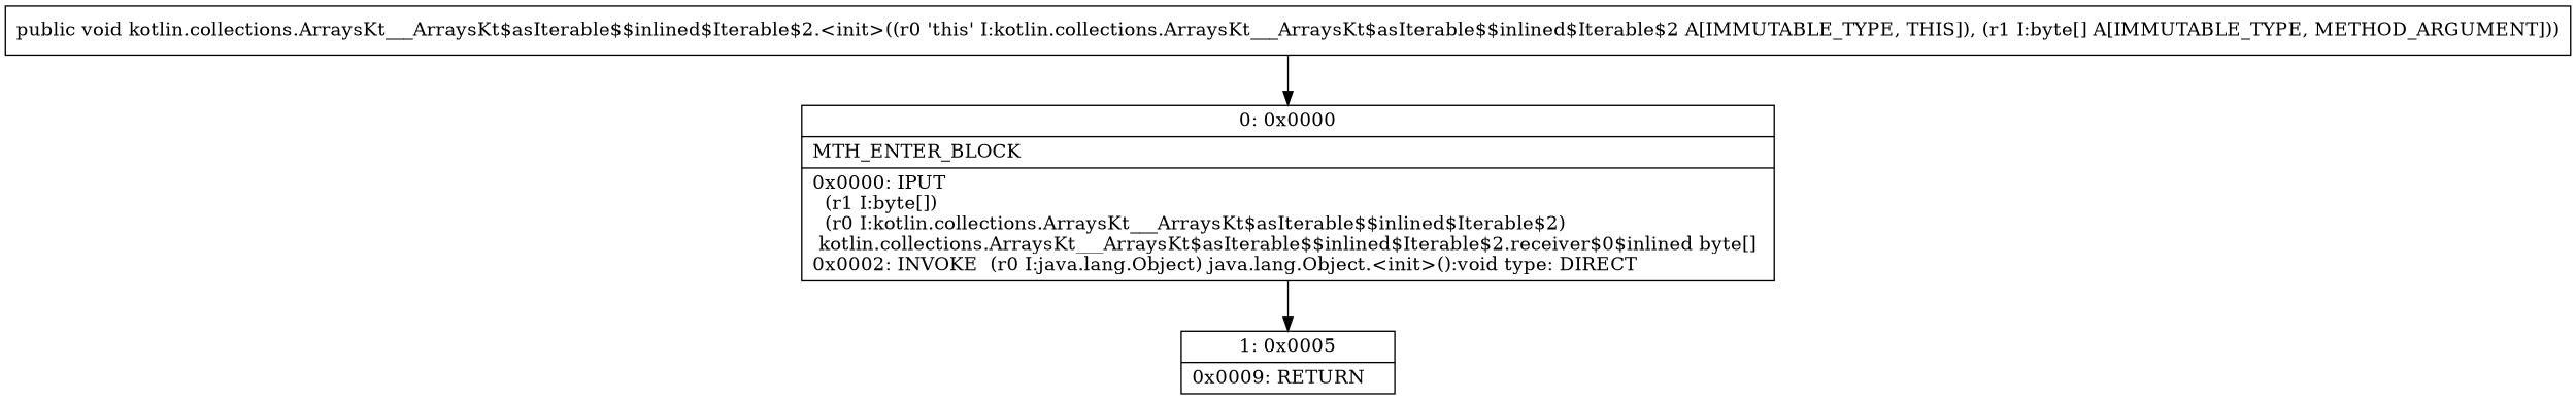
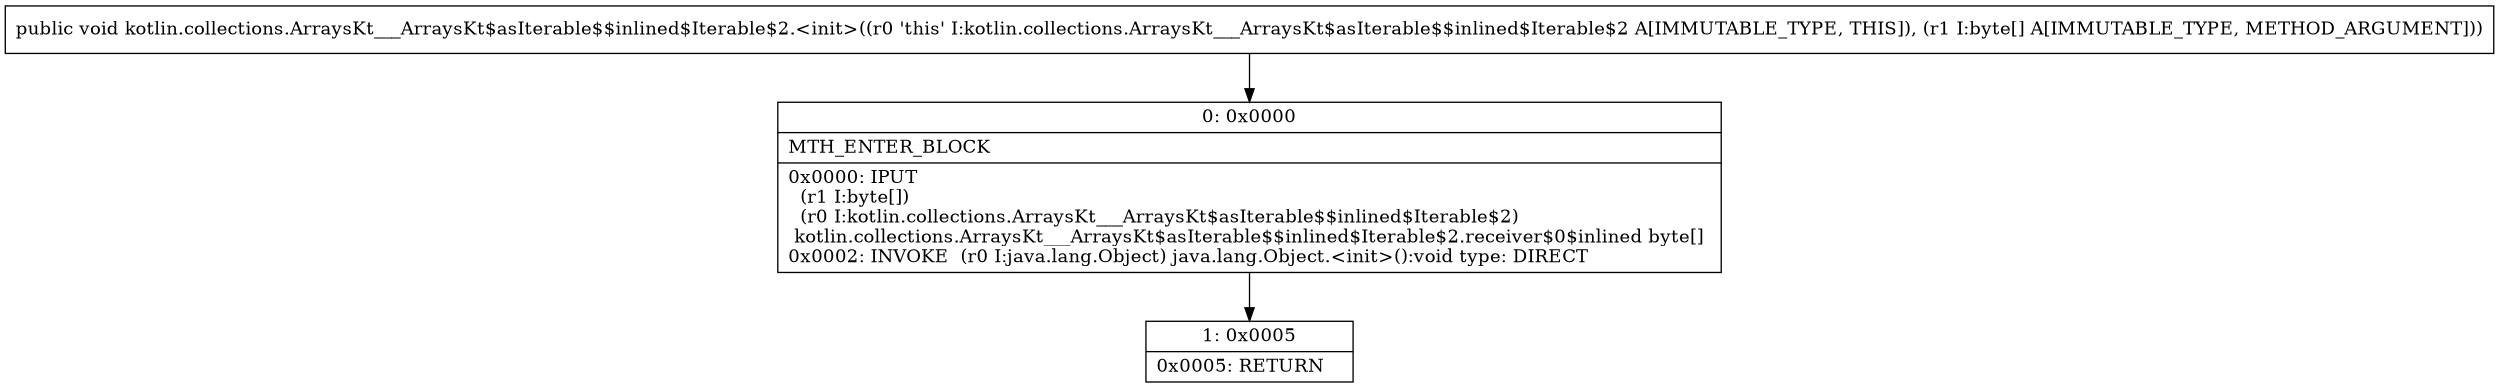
  digraph {
    fontname="DejaVu Serif"
    node [shape=record fontname="DejaVu Serif"]
    edge [fontname="DejaVu Serif"]
    n1 [label="{0\:\ 0x0000|MTH_ENTER_BLOCK\l|0x0000: IPUT  \l  (r1 I:byte[])\l  (r0 I:kotlin.collections.ArraysKt___ArraysKt$asIterable$$inlined$Iterable$2)\l kotlin.collections.ArraysKt___ArraysKt$asIterable$$inlined$Iterable$2.receiver$0$inlined byte[] \l0x0002: INVOKE  (r0 I:java.lang.Object) java.lang.Object.\<init\>():void type: DIRECT \l}"]
-   n2 [label="{1\:\ 0x0005|0x0009: RETURN   \l}"]
+   n2 [label="{1\:\ 0x0005|0x0005: RETURN   \l}"]
    n3 [label="{public void kotlin.collections.ArraysKt___ArraysKt$asIterable$$inlined$Iterable$2.\<init\>((r0 'this' I:kotlin.collections.ArraysKt___ArraysKt$asIterable$$inlined$Iterable$2 A[IMMUTABLE_TYPE, THIS]), (r1 I:byte[] A[IMMUTABLE_TYPE, METHOD_ARGUMENT])) }"]
    n1 -> n2
    n3 -> n1
  }
